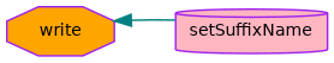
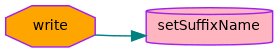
  digraph {
    rankdir=RL
    node [color=purple fontname=Helvetica fontsize=10 style=filled]
    n1 [fillcolor=lightpink fontcolor=black height=0.2 label=setSuffixName shape=cylinder width=0.4]
    n2 [fillcolor=orange height=0.2 label=write shape=octagon width=0.4]
-   n2 -> n1 [color=teal dir=back fontname=Helvetica fontsize=10 labelfontname=Helvetica labelfontsize=10 style=solid]
+   n1 -> n2 [color=teal dir=back fontname=Helvetica fontsize=10 labelfontname=Helvetica labelfontsize=10 style=solid]
  }
